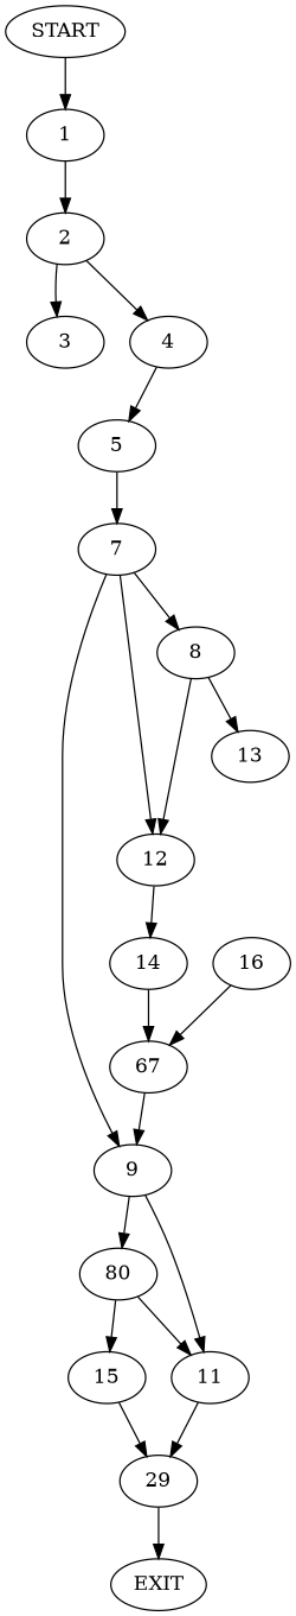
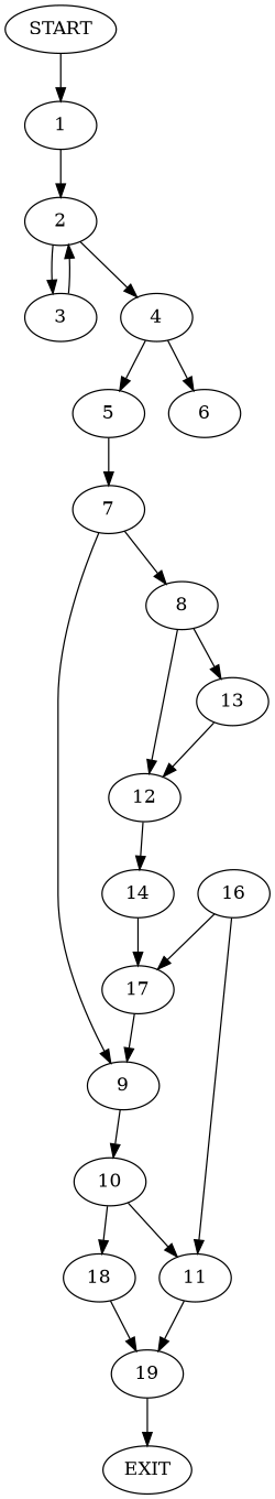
  digraph {
    n1 [label=START]
    1
    2
    n4 [label=EXIT]
    3
    4
    5
+   6
    7
    8
    9
    12
    13
-   10 [label=80]
+   10
    11
    14
-   18 [label=15]
-   19 [label=29]
-   17 [label=67]
+   18
+   19
+   17
    16
    n1 -> 1
    1 -> 2
    2 -> 3
    2 -> 4
+   3 -> 2
    4 -> 5
+   4 -> 6
    5 -> 7
    7 -> 8
    7 -> 9
    8 -> 12
    8 -> 13
    9 -> 10
-   9 -> 11
+   16 -> 11
    12 -> 14
-   7 -> 12
+   13 -> 12
    10 -> 11
    10 -> 18
    11 -> 19
    14 -> 17
    18 -> 19
    19 -> n4
    17 -> 9
    16 -> 17
  }
